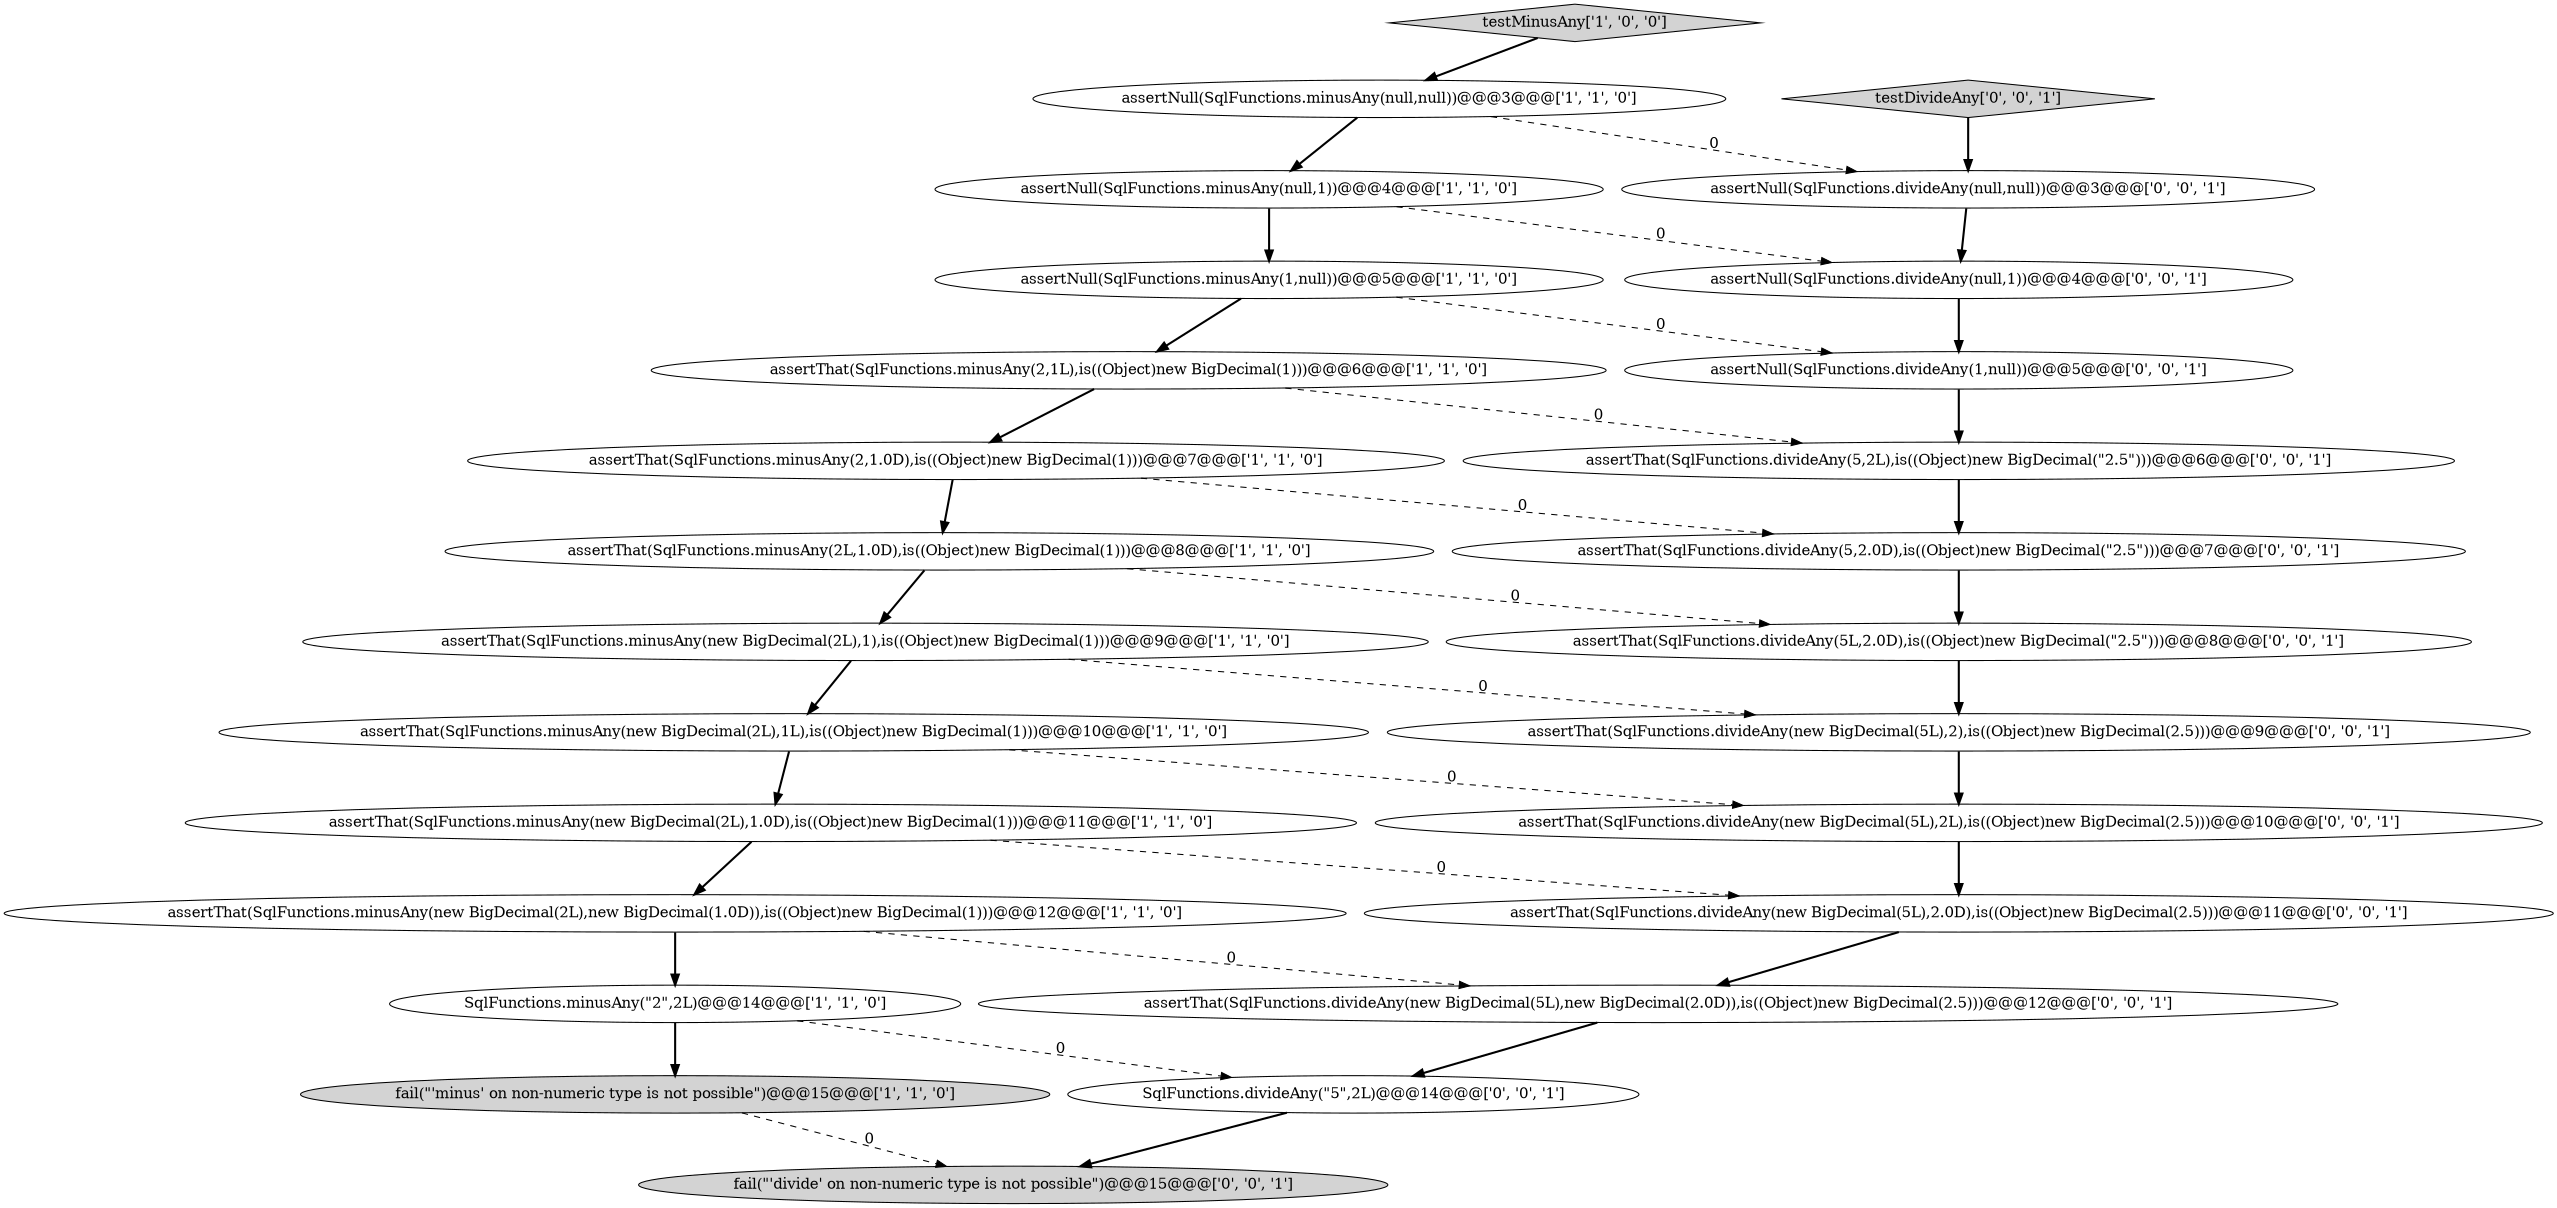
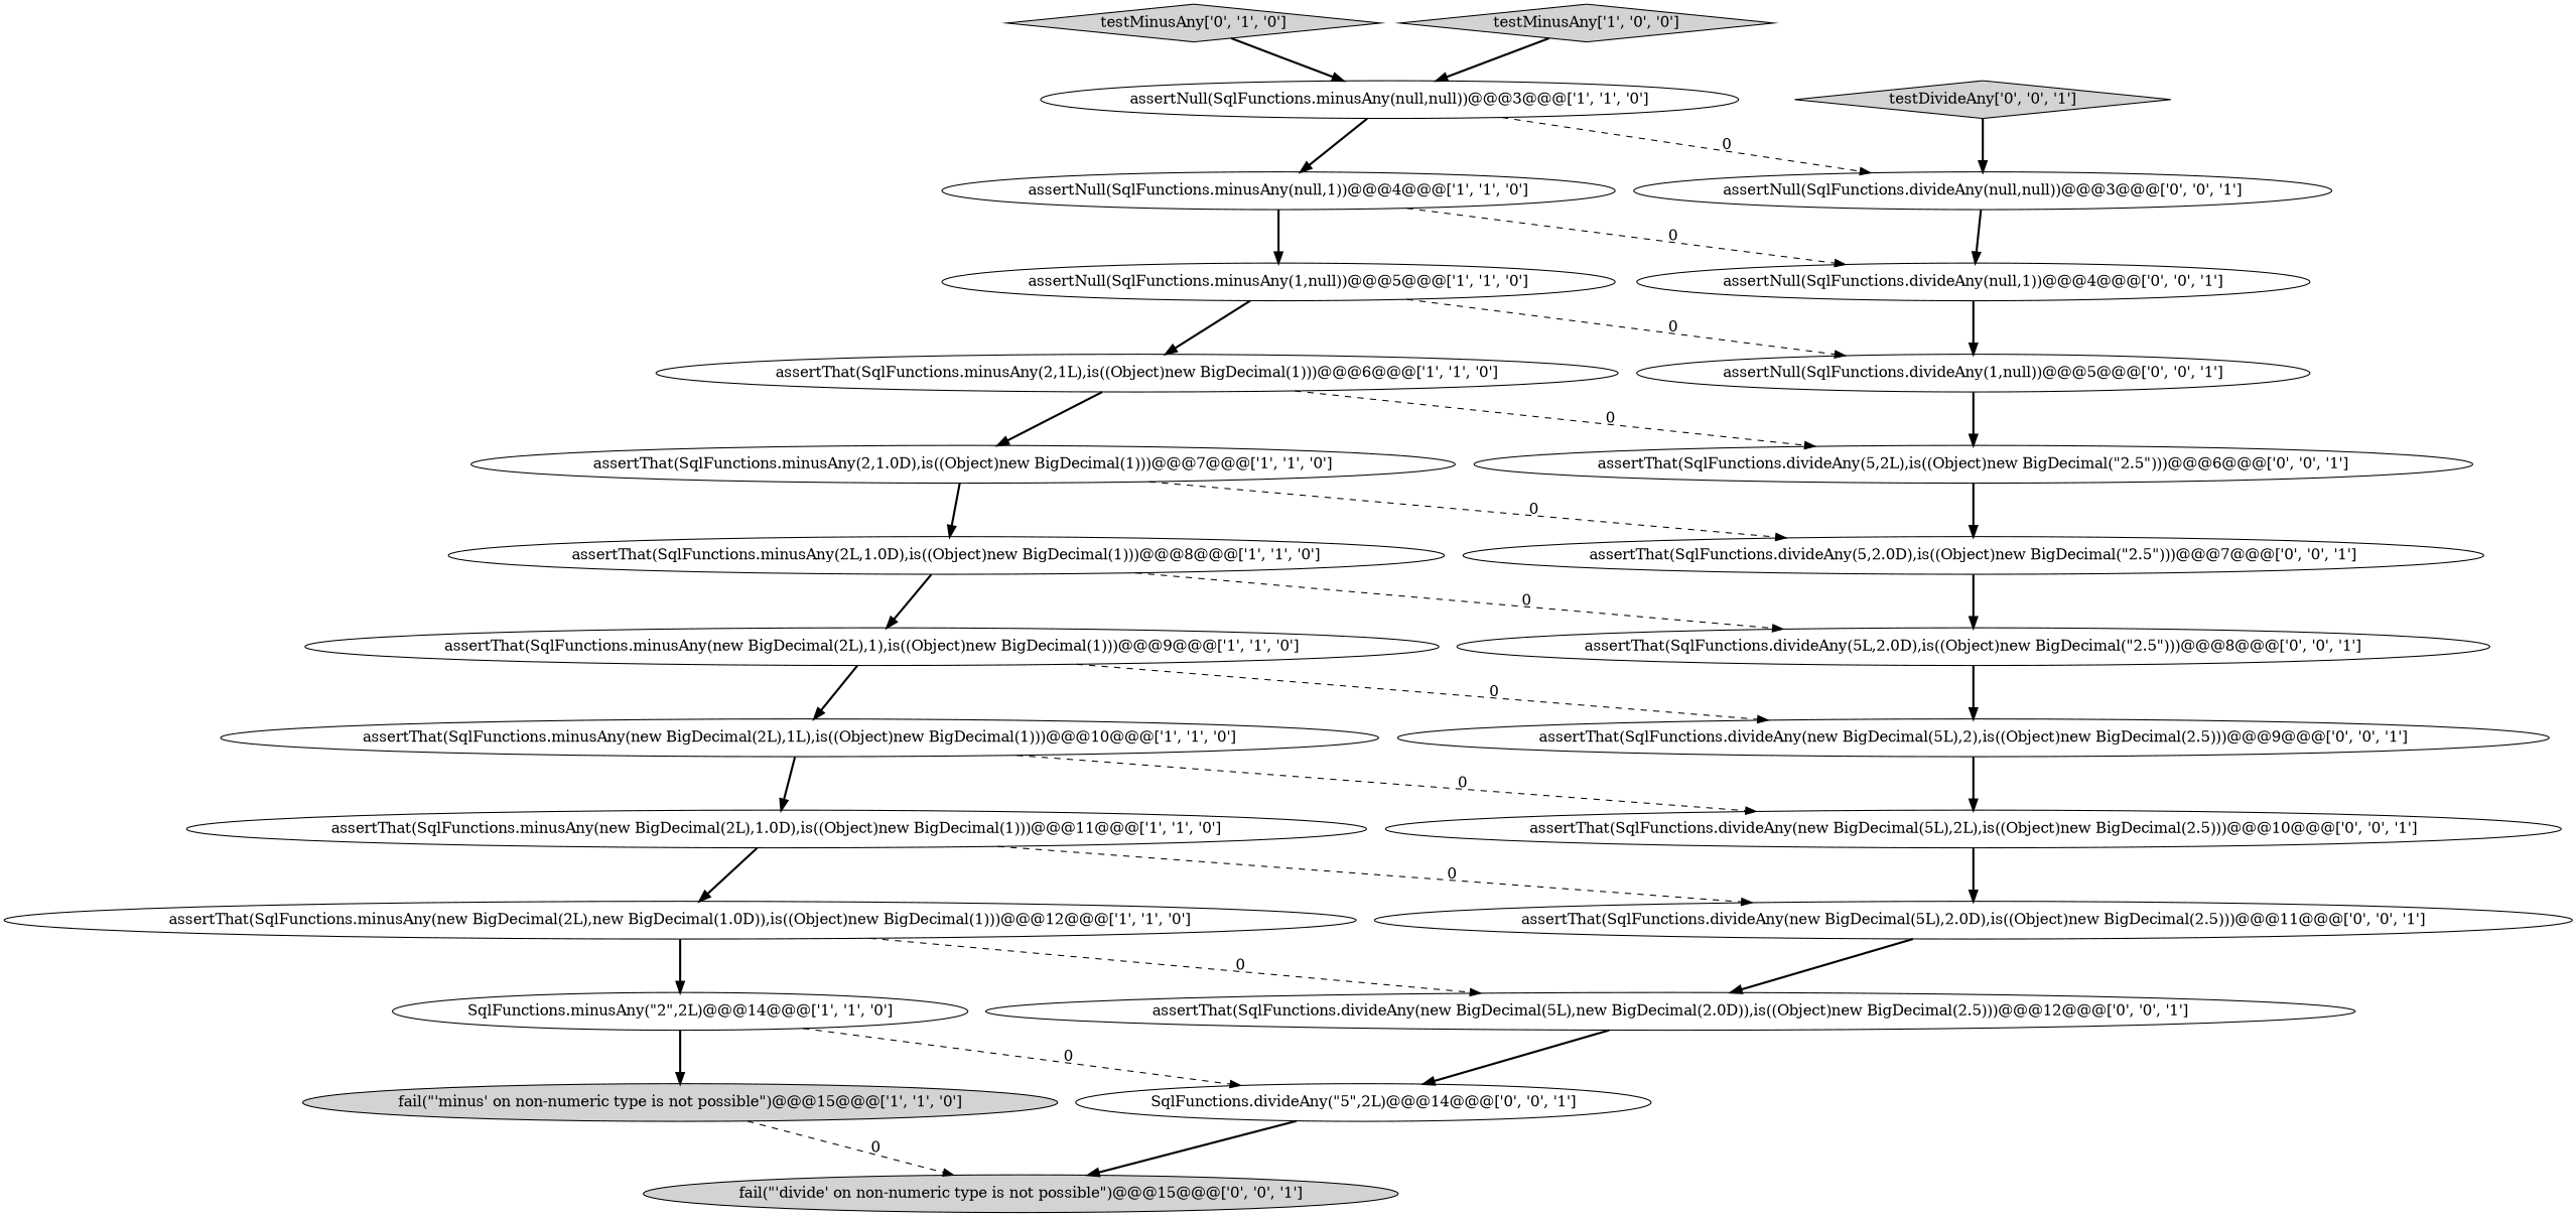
  digraph {
    node [fillcolor=white shape=ellipse style=filled]
    edge [style=bold]
    n1 [label="assertThat(SqlFunctions.minusAny(2L,1.0D),is((Object)new BigDecimal(1)))@@@8@@@['1', '1', '0']"]
    n2 [label="assertThat(SqlFunctions.divideAny(5L,2.0D),is((Object)new BigDecimal(\"2.5\")))@@@8@@@['0', '0', '1']"]
    n3 [label="assertThat(SqlFunctions.minusAny(new BigDecimal(2L),1),is((Object)new BigDecimal(1)))@@@9@@@['1', '1', '0']"]
    n4 [label="SqlFunctions.minusAny(\"2\",2L)@@@14@@@['1', '1', '0']"]
    n5 [label="SqlFunctions.divideAny(\"5\",2L)@@@14@@@['0', '0', '1']"]
    n6 [fillcolor=lightgray label="fail(\"'minus' on non-numeric type is not possible\")@@@15@@@['1', '1', '0']"]
    n7 [fillcolor=lightgray label="fail(\"'divide' on non-numeric type is not possible\")@@@15@@@['0', '0', '1']"]
+   n8 [fillcolor=lightgray label="testMinusAny['0', '1', '0']" shape=diamond]
    n9 [label="assertNull(SqlFunctions.minusAny(null,null))@@@3@@@['1', '1', '0']"]
    n10 [fillcolor=lightgray label="testMinusAny['1', '0', '0']" shape=diamond]
    n11 [label="assertThat(SqlFunctions.minusAny(new BigDecimal(2L),1.0D),is((Object)new BigDecimal(1)))@@@11@@@['1', '1', '0']"]
    n12 [label="assertThat(SqlFunctions.minusAny(new BigDecimal(2L),new BigDecimal(1.0D)),is((Object)new BigDecimal(1)))@@@12@@@['1', '1', '0']"]
    n13 [label="assertThat(SqlFunctions.divideAny(new BigDecimal(5L),2.0D),is((Object)new BigDecimal(2.5)))@@@11@@@['0', '0', '1']"]
    n14 [label="assertNull(SqlFunctions.divideAny(null,null))@@@3@@@['0', '0', '1']"]
    n15 [label="assertNull(SqlFunctions.divideAny(null,1))@@@4@@@['0', '0', '1']"]
    n16 [label="assertThat(SqlFunctions.divideAny(new BigDecimal(5L),2),is((Object)new BigDecimal(2.5)))@@@9@@@['0', '0', '1']"]
    n17 [label="assertThat(SqlFunctions.divideAny(new BigDecimal(5L),2L),is((Object)new BigDecimal(2.5)))@@@10@@@['0', '0', '1']"]
    n18 [label="assertThat(SqlFunctions.divideAny(new BigDecimal(5L),new BigDecimal(2.0D)),is((Object)new BigDecimal(2.5)))@@@12@@@['0', '0', '1']"]
    n19 [label="assertNull(SqlFunctions.minusAny(null,1))@@@4@@@['1', '1', '0']"]
    n20 [label="assertThat(SqlFunctions.divideAny(5,2L),is((Object)new BigDecimal(\"2.5\")))@@@6@@@['0', '0', '1']"]
    n21 [label="assertThat(SqlFunctions.divideAny(5,2.0D),is((Object)new BigDecimal(\"2.5\")))@@@7@@@['0', '0', '1']"]
    n22 [label="assertNull(SqlFunctions.divideAny(1,null))@@@5@@@['0', '0', '1']"]
    n23 [label="assertNull(SqlFunctions.minusAny(1,null))@@@5@@@['1', '1', '0']"]
    n24 [label="assertThat(SqlFunctions.minusAny(2,1.0D),is((Object)new BigDecimal(1)))@@@7@@@['1', '1', '0']"]
    n25 [label="assertThat(SqlFunctions.minusAny(2,1L),is((Object)new BigDecimal(1)))@@@6@@@['1', '1', '0']"]
    n26 [label="assertThat(SqlFunctions.minusAny(new BigDecimal(2L),1L),is((Object)new BigDecimal(1)))@@@10@@@['1', '1', '0']"]
    n27 [fillcolor=lightgray label="testDivideAny['0', '0', '1']" shape=diamond]
    n1 -> n2 [label=0 style=dashed]
    n1 -> n3
    n2 -> n16
    n3 -> n16 [label=0 style=dashed]
    n3 -> n26
    n4 -> n5 [label=0 style=dashed]
    n4 -> n6
    n5 -> n7
    n6 -> n7 [label=0 style=dashed]
+   n8 -> n9
    n9 -> n14 [label=0 style=dashed]
    n9 -> n19
    n10 -> n9
    n11 -> n12
    n11 -> n13 [label=0 style=dashed]
    n12 -> n4
    n12 -> n18 [label=0 style=dashed]
    n13 -> n18
    n14 -> n15
    n15 -> n22
    n16 -> n17
    n17 -> n13
    n18 -> n5
    n19 -> n15 [label=0 style=dashed]
    n19 -> n23
    n20 -> n21
    n21 -> n2
    n22 -> n20
    n23 -> n22 [label=0 style=dashed]
    n23 -> n25
    n24 -> n1
    n24 -> n21 [label=0 style=dashed]
    n25 -> n20 [label=0 style=dashed]
    n25 -> n24
    n26 -> n11
    n26 -> n17 [label=0 style=dashed]
    n27 -> n14
  }
